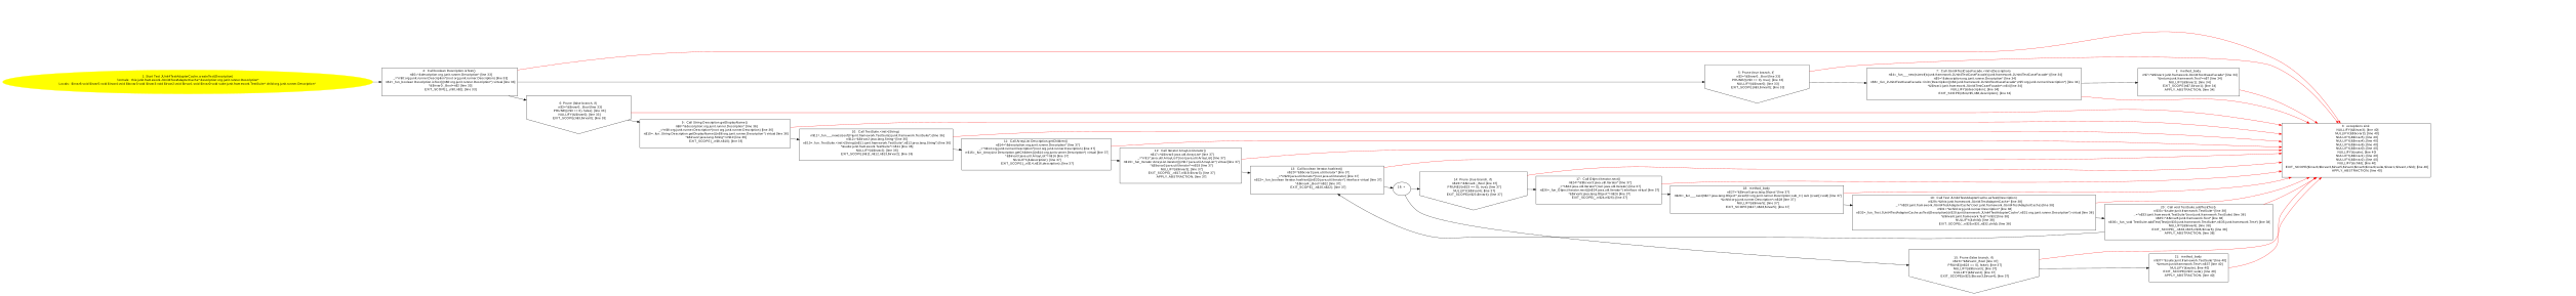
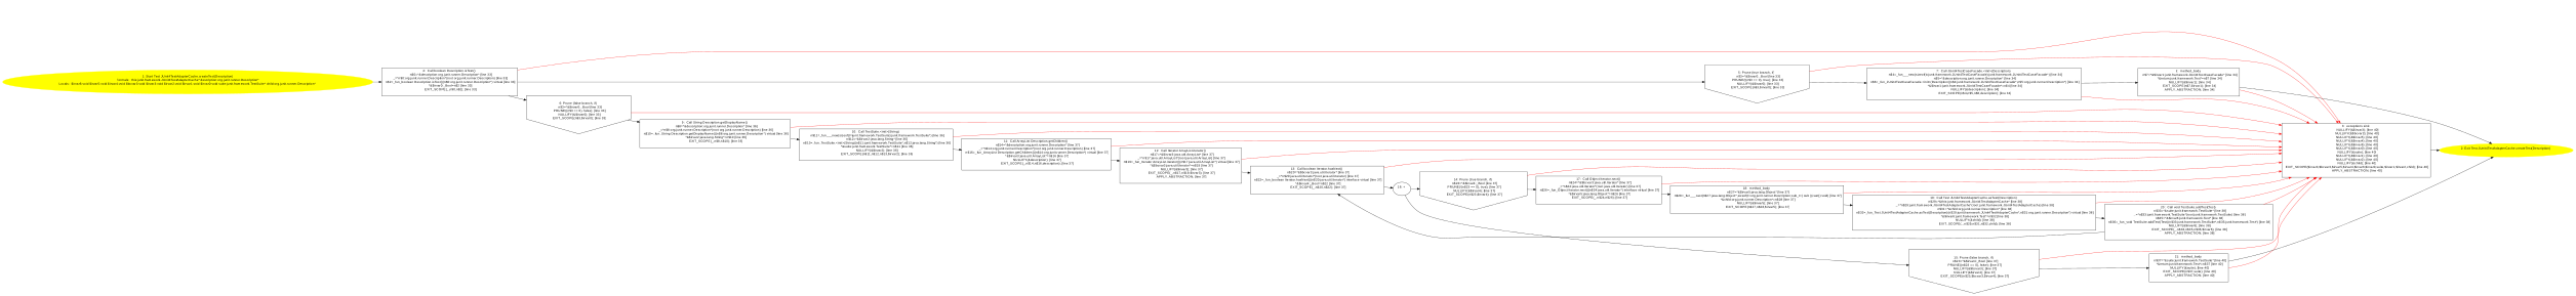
  digraph {
    rankdir=LR
    fontname="Liberation Sans"
    node [fontname="Liberation Sans" shape=box]
    edge [fontname="Liberation Sans"]
    n1 [color=yellow label="1: Start Test JUnit4TestAdapterCache.createTest(Description)\nFormals:  this:junit.framework.JUnit4TestAdapterCache* description:org.junit.runner.Description*\nLocals:  $irvar6:void $irvar5:void $irvar4:void $bcvar3:void $irvar3:void $irvar2:void $irvar1:void $irvar0:void suite:junit.framework.TestSuite* child:org.junit.runner.Description* \n  " style=filled shape=""]
    n2 [label="4:  Call boolean Description.isTest() \n   n$0=*&description:org.junit.runner.Description* [line 33]\n  _=*n$0:org.junit.runner.Description*(root org.junit.runner.Description) [line 33]\n  n$2=_fun_boolean Description.isTest()(n$0:org.junit.runner.Description*) virtual [line 33]\n  *&$irvar0:_Bool=n$2 [line 33]\n  EXIT_SCOPE(_,n$0,n$2); [line 33]\n "]
    n3 [label="3:  exceptions sink \n   NULLIFY(&$irvar3); [line 40]\n  NULLIFY(&$bcvar3); [line 40]\n  NULLIFY(&$irvar5); [line 40]\n  NULLIFY(&$irvar4); [line 40]\n  NULLIFY(&$irvar6); [line 40]\n  NULLIFY(&$irvar0); [line 40]\n  NULLIFY(&suite); [line 40]\n  NULLIFY(&$irvar1); [line 40]\n  NULLIFY(&$irvar2); [line 40]\n  NULLIFY(&child); [line 40]\n  EXIT_SCOPE($irvar3,$bcvar3,$irvar5,$irvar4,$irvar6,$irvar0,suite,$irvar1,$irvar2,child); [line 40]\n  APPLY_ABSTRACTION; [line 40]\n "]
    n4 [label="5: Prune (true branch, if) \n   n$3=*&$irvar0:_Bool [line 33]\n  PRUNE(!(n$3 == 0), true); [line 33]\n  NULLIFY(&$irvar0); [line 33]\n  EXIT_SCOPE(n$3,$irvar0); [line 33]\n " shape=invhouse]
    n5 [label="6: Prune (false branch, if) \n   n$3=*&$irvar0:_Bool [line 33]\n  PRUNE((n$3 == 0), false); [line 33]\n  NULLIFY(&$irvar0); [line 33]\n  EXIT_SCOPE(n$3,$irvar0); [line 33]\n " shape=invhouse]
+   n6 [color=yellow label="2: Exit Test JUnit4TestAdapterCache.createTest(Description) \n  " style=filled shape=""]
    n7 [label="7:  Call JUnit4TestCaseFacade.<init>(Description) \n   n$4=_fun___new(sizeof(t=junit.framework.JUnit4TestCaseFacade):junit.framework.JUnit4TestCaseFacade*) [line 34]\n  n$5=*&description:org.junit.runner.Description* [line 34]\n  n$6=_fun_JUnit4TestCaseFacade.<init>(Description)(n$4:junit.framework.JUnit4TestCaseFacade*,n$5:org.junit.runner.Description*) [line 34]\n  *&$irvar1:junit.framework.JUnit4TestCaseFacade*=n$4 [line 34]\n  NULLIFY(&description); [line 34]\n  EXIT_SCOPE(n$4,n$5,n$6,description); [line 34]\n "]
    n8 [label="9:  Call String Description.getDisplayName() \n   n$8=*&description:org.junit.runner.Description* [line 36]\n  _=*n$8:org.junit.runner.Description*(root org.junit.runner.Description) [line 36]\n  n$10=_fun_String Description.getDisplayName()(n$8:org.junit.runner.Description*) virtual [line 36]\n  *&$irvar2:java.lang.String*=n$10 [line 36]\n  EXIT_SCOPE(_,n$8,n$10); [line 36]\n "]
    n9 [label="8:  method_body \n   n$7=*&$irvar1:junit.framework.JUnit4TestCaseFacade* [line 34]\n  *&return:junit.framework.Test*=n$7 [line 34]\n  NULLIFY(&$irvar1); [line 34]\n  EXIT_SCOPE(n$7,$irvar1); [line 34]\n  APPLY_ABSTRACTION; [line 34]\n "]
    n10 [label="10:  Call TestSuite.<init>(String) \n   n$11=_fun___new(sizeof(t=junit.framework.TestSuite):junit.framework.TestSuite*) [line 36]\n  n$12=*&$irvar2:java.lang.String* [line 36]\n  n$13=_fun_TestSuite.<init>(String)(n$11:junit.framework.TestSuite*,n$12:java.lang.String*) [line 36]\n  *&suite:junit.framework.TestSuite*=n$11 [line 36]\n  NULLIFY(&$irvar2); [line 36]\n  EXIT_SCOPE(n$11,n$12,n$13,$irvar2); [line 36]\n "]
    n11 [label="11:  Call ArrayList Description.getChildren() \n   n$14=*&description:org.junit.runner.Description* [line 37]\n  _=*n$14:org.junit.runner.Description*(root org.junit.runner.Description) [line 37]\n  n$16=_fun_ArrayList Description.getChildren()(n$14:org.junit.runner.Description*) virtual [line 37]\n  *&$irvar3:java.util.ArrayList*=n$16 [line 37]\n  NULLIFY(&description); [line 37]\n  EXIT_SCOPE(_,n$14,n$16,description); [line 37]\n "]
    n12 [label="12:  Call Iterator ArrayList.iterator() \n   n$17=*&$irvar3:java.util.ArrayList* [line 37]\n  _=*n$17:java.util.ArrayList*(root java.util.ArrayList) [line 37]\n  n$19=_fun_Iterator ArrayList.iterator()(n$17:java.util.ArrayList*) virtual [line 37]\n  *&$bcvar3:java.util.Iterator*=n$19 [line 37]\n  NULLIFY(&$irvar3); [line 37]\n  EXIT_SCOPE(_,n$17,n$19,$irvar3); [line 37]\n  APPLY_ABSTRACTION; [line 37]\n "]
    n13 [label="13:  Call boolean Iterator.hasNext() \n   n$20=*&$bcvar3:java.util.Iterator* [line 37]\n  _=*n$20:java.util.Iterator*(root java.util.Iterator) [line 37]\n  n$22=_fun_boolean Iterator.hasNext()(n$20:java.util.Iterator*) interface virtual [line 37]\n  *&$irvar4:_Bool=n$22 [line 37]\n  EXIT_SCOPE(_,n$20,n$22); [line 37]\n "]
    n14 [label="16: + \n  " shape=""]
    n15 [label="14: Prune (true branch, if) \n   n$23=*&$irvar4:_Bool [line 37]\n  PRUNE(!(n$23 == 0), true); [line 37]\n  NULLIFY(&$irvar4); [line 37]\n  EXIT_SCOPE(n$23,$irvar4); [line 37]\n " shape=invhouse]
    n16 [label="15: Prune (false branch, if) \n   n$23=*&$irvar4:_Bool [line 37]\n  PRUNE((n$23 == 0), false); [line 37]\n  NULLIFY(&$bcvar3); [line 37]\n  NULLIFY(&$irvar4); [line 37]\n  EXIT_SCOPE(n$23,$bcvar3,$irvar4); [line 37]\n " shape=invhouse]
    n17 [label="17:  Call Object Iterator.next() \n   n$24=*&$bcvar3:java.util.Iterator* [line 37]\n  _=*n$24:java.util.Iterator*(root java.util.Iterator) [line 37]\n  n$26=_fun_Object Iterator.next()(n$24:java.util.Iterator*) interface virtual [line 37]\n  *&$irvar5:java.lang.Object*=n$26 [line 37]\n  EXIT_SCOPE(_,n$24,n$26); [line 37]\n "]
    n18 [label="18:  method_body \n   n$27=*&$irvar5:java.lang.Object* [line 37]\n  n$28=_fun___cast(n$27:java.lang.Object*,sizeof(t=org.junit.runner.Description;sub_t=( sub )(cast)):void) [line 37]\n  *&child:org.junit.runner.Description*=n$28 [line 37]\n  NULLIFY(&$irvar5); [line 37]\n  EXIT_SCOPE(n$27,n$28,$irvar5); [line 37]\n "]
    n19 [label="21:  method_body \n   n$37=*&suite:junit.framework.TestSuite* [line 40]\n  *&return:junit.framework.Test*=n$37 [line 40]\n  NULLIFY(&suite); [line 40]\n  EXIT_SCOPE(n$37,suite); [line 40]\n  APPLY_ABSTRACTION; [line 40]\n "]
    n20 [label="19:  Call Test JUnit4TestAdapterCache.asTest(Description) \n   n$29=*&this:junit.framework.JUnit4TestAdapterCache* [line 38]\n  _=*n$29:junit.framework.JUnit4TestAdapterCache*(root junit.framework.JUnit4TestAdapterCache) [line 38]\n  n$31=*&child:org.junit.runner.Description* [line 38]\n  n$32=_fun_Test JUnit4TestAdapterCache.asTest(Description)(n$29:junit.framework.JUnit4TestAdapterCache*,n$31:org.junit.runner.Description*) virtual [line 38]\n  *&$irvar6:junit.framework.Test*=n$32 [line 38]\n  NULLIFY(&child); [line 38]\n  EXIT_SCOPE(_,n$29,n$31,n$32,child); [line 38]\n "]
    n21 [label="20:  Call void TestSuite.addTest(Test) \n   n$33=*&suite:junit.framework.TestSuite* [line 38]\n  _=*n$33:junit.framework.TestSuite*(root junit.framework.TestSuite) [line 38]\n  n$35=*&$irvar6:junit.framework.Test* [line 38]\n  n$36=_fun_void TestSuite.addTest(Test)(n$33:junit.framework.TestSuite*,n$35:junit.framework.Test*) [line 38]\n  NULLIFY(&$irvar6); [line 38]\n  EXIT_SCOPE(_,n$33,n$35,n$36,$irvar6); [line 38]\n  APPLY_ABSTRACTION; [line 38]\n "]
    n1 -> n2
    n2 -> n3 [color=red]
    n2 -> n4
    n2 -> n5
+   n3 -> n6
    n4 -> n3 [color=red]
    n4 -> n7
    n5 -> n3 [color=red]
    n5 -> n8
    n7 -> n3 [color=red]
    n7 -> n9
    n8 -> n3 [color=red]
    n8 -> n10
    n9 -> n3 [color=red]
+   n9 -> n6
    n10 -> n3 [color=red]
    n10 -> n11
    n11 -> n3 [color=red]
    n11 -> n12
    n12 -> n3 [color=red]
    n12 -> n13
    n13 -> n3 [color=red]
    n13 -> n14
    n14 -> n15
    n14 -> n16
    n15 -> n3 [color=red]
    n15 -> n17
    n16 -> n3 [color=red]
    n16 -> n19
    n17 -> n3 [color=red]
    n17 -> n18
    n18 -> n3 [color=red]
    n18 -> n20
    n19 -> n3 [color=red]
+   n19 -> n6
    n20 -> n3 [color=red]
    n20 -> n21
    n21 -> n3 [color=red]
    n21 -> n13
  }
